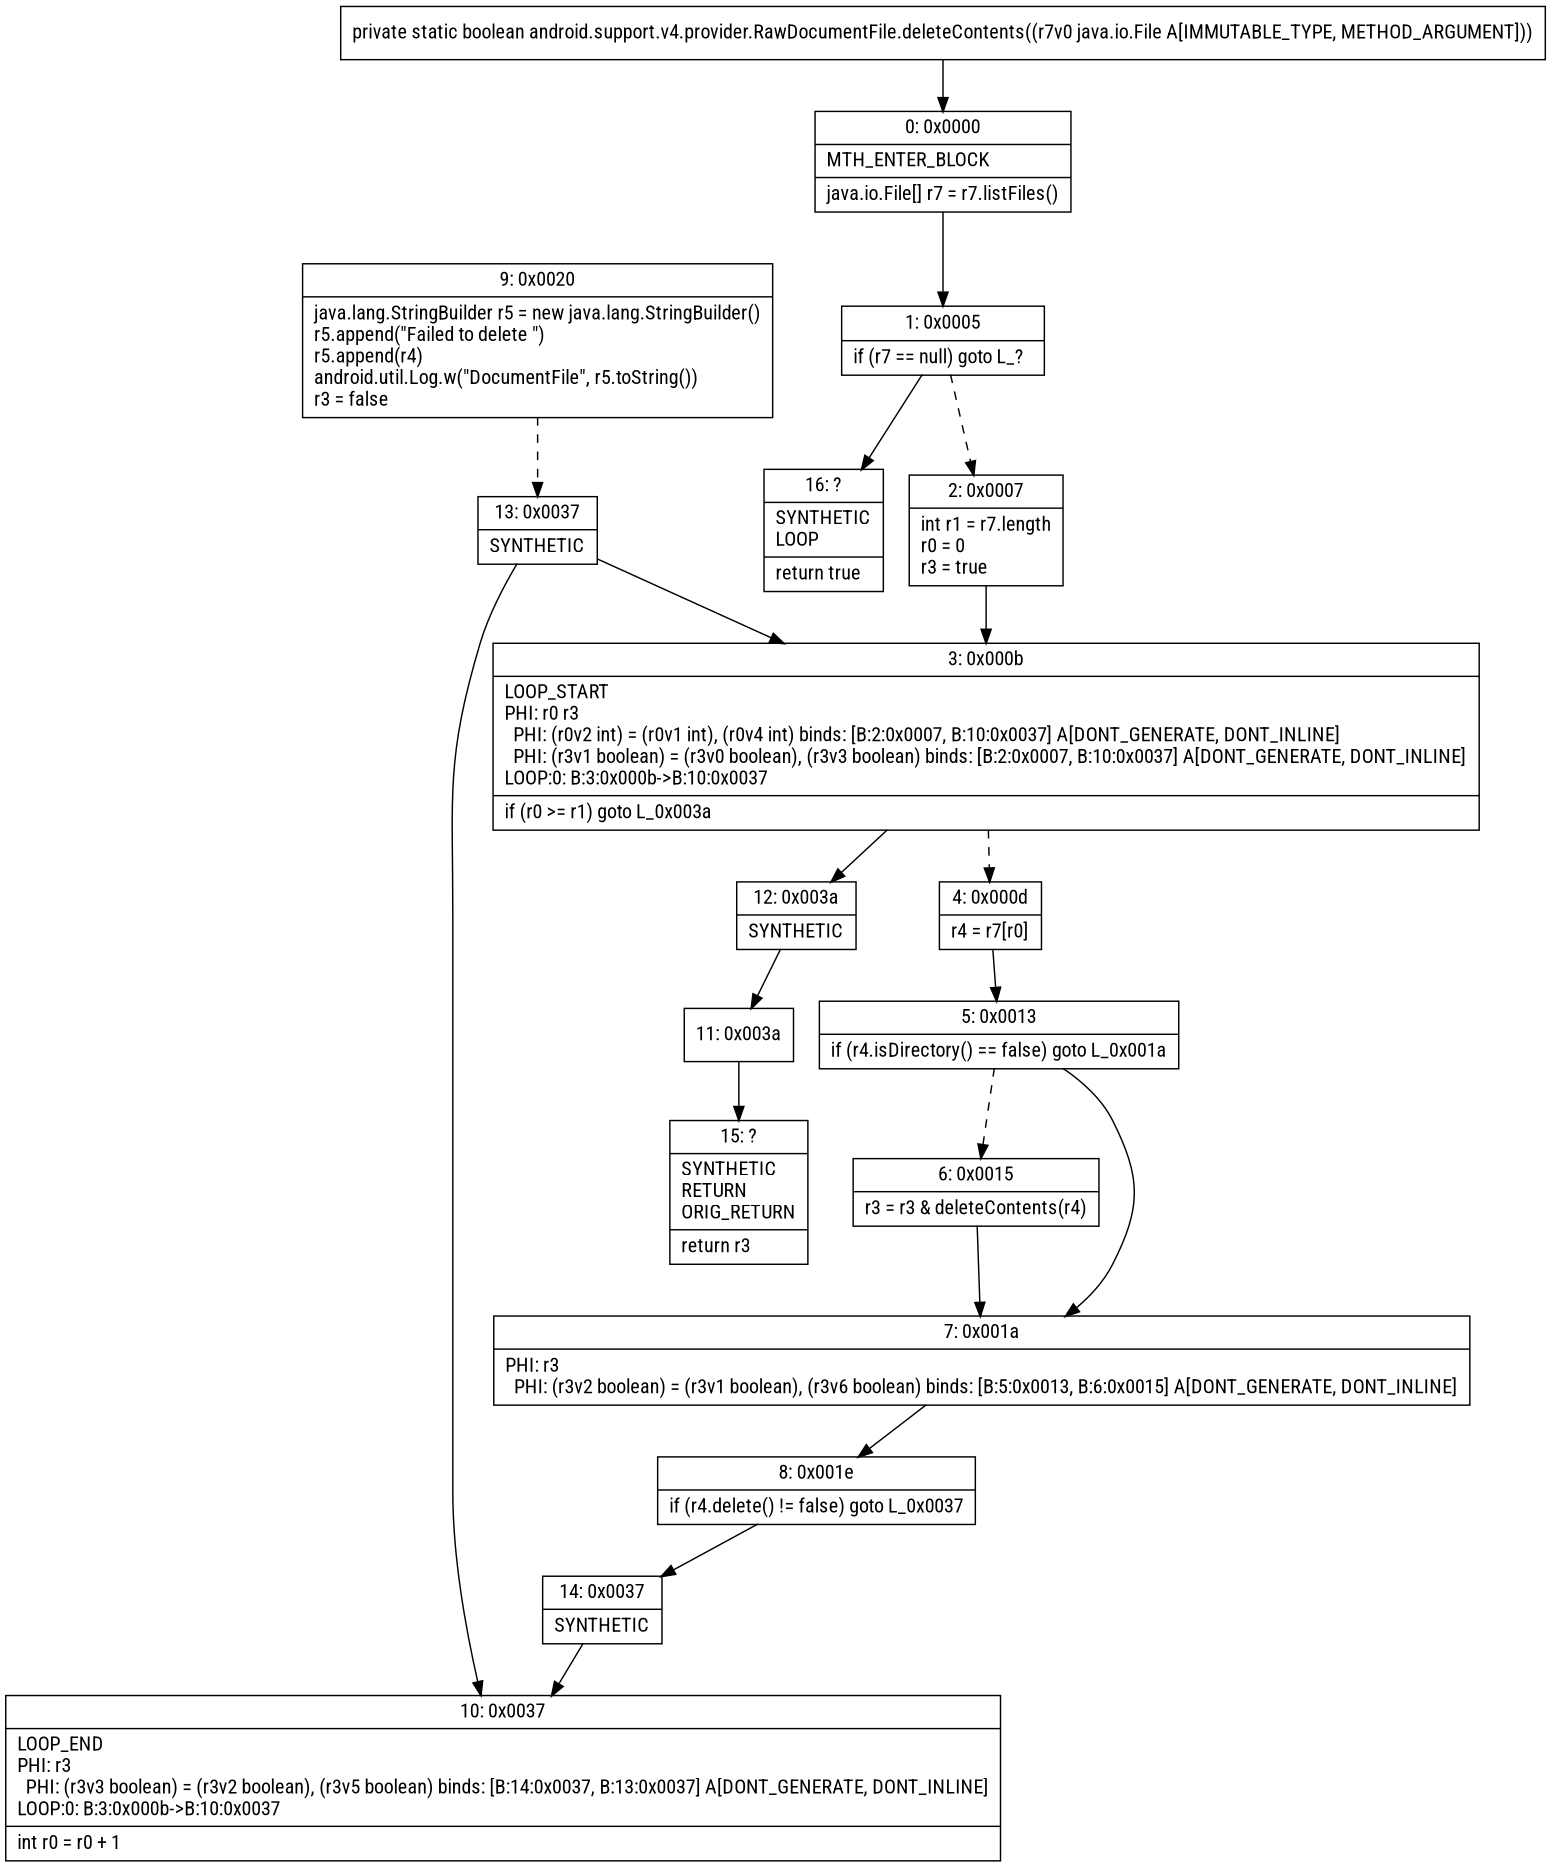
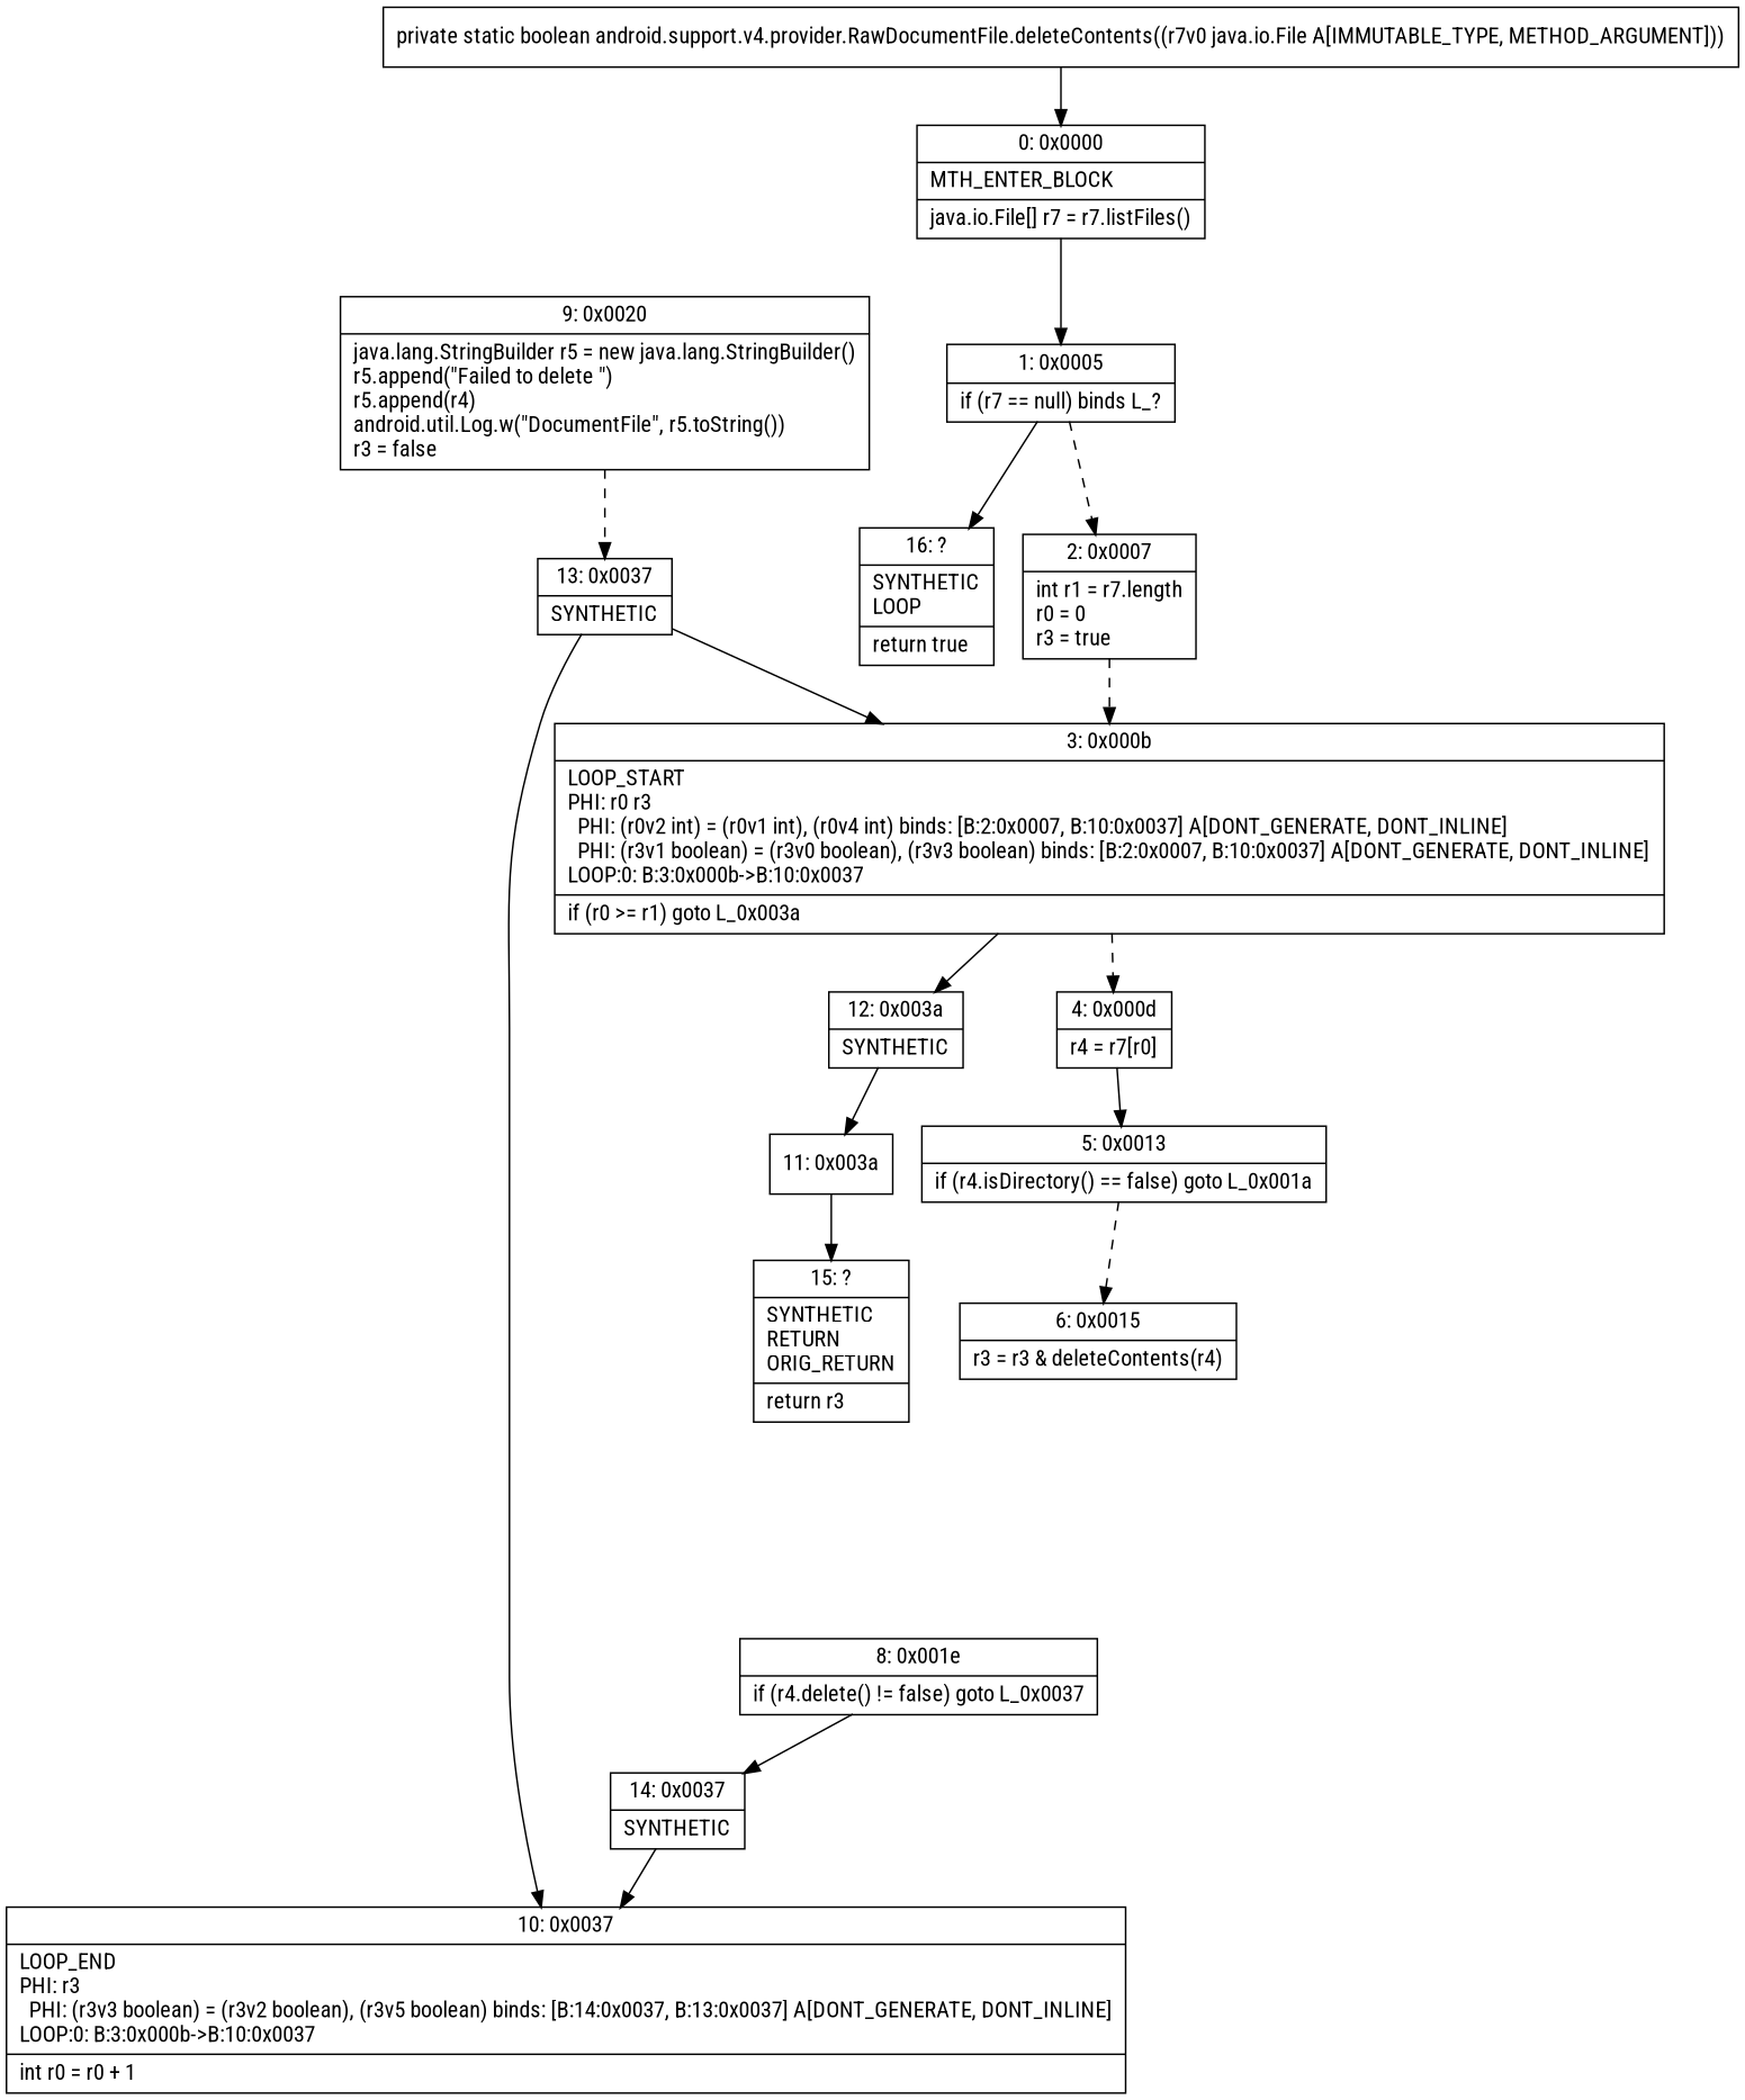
  digraph {
    fontname="Roboto Condensed"
    node [fontname="Roboto Condensed" shape=record]
    edge [fontname="Roboto Condensed"]
    n1 [label="{0\:\ 0x0000|MTH_ENTER_BLOCK\l|java.io.File[] r7 = r7.listFiles()\l}"]
-   n2 [label="{1\:\ 0x0005|if (r7 == null) goto L_?\l}"]
+   n2 [label="{1\:\ 0x0005|if (r7 == null) binds L_?\l}"]
    n3 [label="{2\:\ 0x0007|int r1 = r7.length\lr0 = 0\lr3 = true\l}"]
    n4 [label="{16\:\ ?|SYNTHETIC\lLOOP\l|return true\l}"]
    n5 [label="{3\:\ 0x000b|LOOP_START\lPHI: r0 r3 \l  PHI: (r0v2 int) = (r0v1 int), (r0v4 int) binds: [B:2:0x0007, B:10:0x0037] A[DONT_GENERATE, DONT_INLINE]\l  PHI: (r3v1 boolean) = (r3v0 boolean), (r3v3 boolean) binds: [B:2:0x0007, B:10:0x0037] A[DONT_GENERATE, DONT_INLINE]\lLOOP:0: B:3:0x000b\-\>B:10:0x0037\l|if (r0 \>= r1) goto L_0x003a\l}"]
    n6 [label="{4\:\ 0x000d|r4 = r7[r0]\l}"]
    n7 [label="{12\:\ 0x003a|SYNTHETIC\l}"]
    n8 [label="{5\:\ 0x0013|if (r4.isDirectory() == false) goto L_0x001a\l}"]
    n9 [label="{11\:\ 0x003a}"]
    n10 [label="{6\:\ 0x0015|r3 = r3 & deleteContents(r4)\l}"]
-   n11 [label="{7\:\ 0x001a|PHI: r3 \l  PHI: (r3v2 boolean) = (r3v1 boolean), (r3v6 boolean) binds: [B:5:0x0013, B:6:0x0015] A[DONT_GENERATE, DONT_INLINE]\l}"]
    n12 [label="{8\:\ 0x001e|if (r4.delete() != false) goto L_0x0037\l}"]
    n13 [label="{14\:\ 0x0037|SYNTHETIC\l}"]
    n14 [label="{9\:\ 0x0020|java.lang.StringBuilder r5 = new java.lang.StringBuilder()\lr5.append(\"Failed to delete \")\lr5.append(r4)\landroid.util.Log.w(\"DocumentFile\", r5.toString())\lr3 = false\l}"]
    n15 [label="{13\:\ 0x0037|SYNTHETIC\l}"]
    n16 [label="{10\:\ 0x0037|LOOP_END\lPHI: r3 \l  PHI: (r3v3 boolean) = (r3v2 boolean), (r3v5 boolean) binds: [B:14:0x0037, B:13:0x0037] A[DONT_GENERATE, DONT_INLINE]\lLOOP:0: B:3:0x000b\-\>B:10:0x0037\l|int r0 = r0 + 1\l}"]
    n17 [label="{15\:\ ?|SYNTHETIC\lRETURN\lORIG_RETURN\l|return r3\l}"]
    n18 [label="{private static boolean android.support.v4.provider.RawDocumentFile.deleteContents((r7v0 java.io.File A[IMMUTABLE_TYPE, METHOD_ARGUMENT])) }"]
    n1 -> n2
    n2 -> n3 [style=dashed]
    n2 -> n4
-   n3 -> n5
+   n3 -> n5 [style=dashed]
    n5 -> n6 [style=dashed]
    n5 -> n7
    n6 -> n8
    n7 -> n9
    n8 -> n10 [style=dashed]
-   n8 -> n11
    n9 -> n17
-   n10 -> n11
-   n11 -> n12
    n12 -> n13
    n13 -> n16
    n14 -> n15 [style=dashed]
    n15 -> n5
    n15 -> n16
    n18 -> n1
  }
